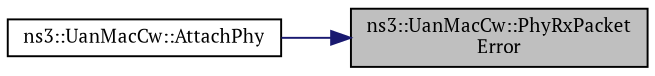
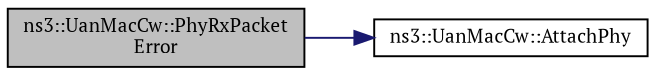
  digraph {
    rankdir=RL
    fontname="PT Serif"
    node [color=black fontname="PT Serif" fontsize=10 shape=record style=filled]
    n1 [fillcolor=grey75 fontcolor=black height=0.2 label="ns3::UanMacCw::PhyRxPacket\lError" width=0.4]
    n2 [fillcolor=white height=0.2 label="ns3::UanMacCw::AttachPhy" width=0.4]
-   n1 -> n2 [color=midnightblue dir=back fontname="PT Serif" fontsize=10 labelfontname=Helvetica labelfontsize=10 style=solid]
+   n2 -> n1 [color=midnightblue dir=back fontname="PT Serif" fontsize=10 labelfontname=Helvetica labelfontsize=10 style=solid]
  }
